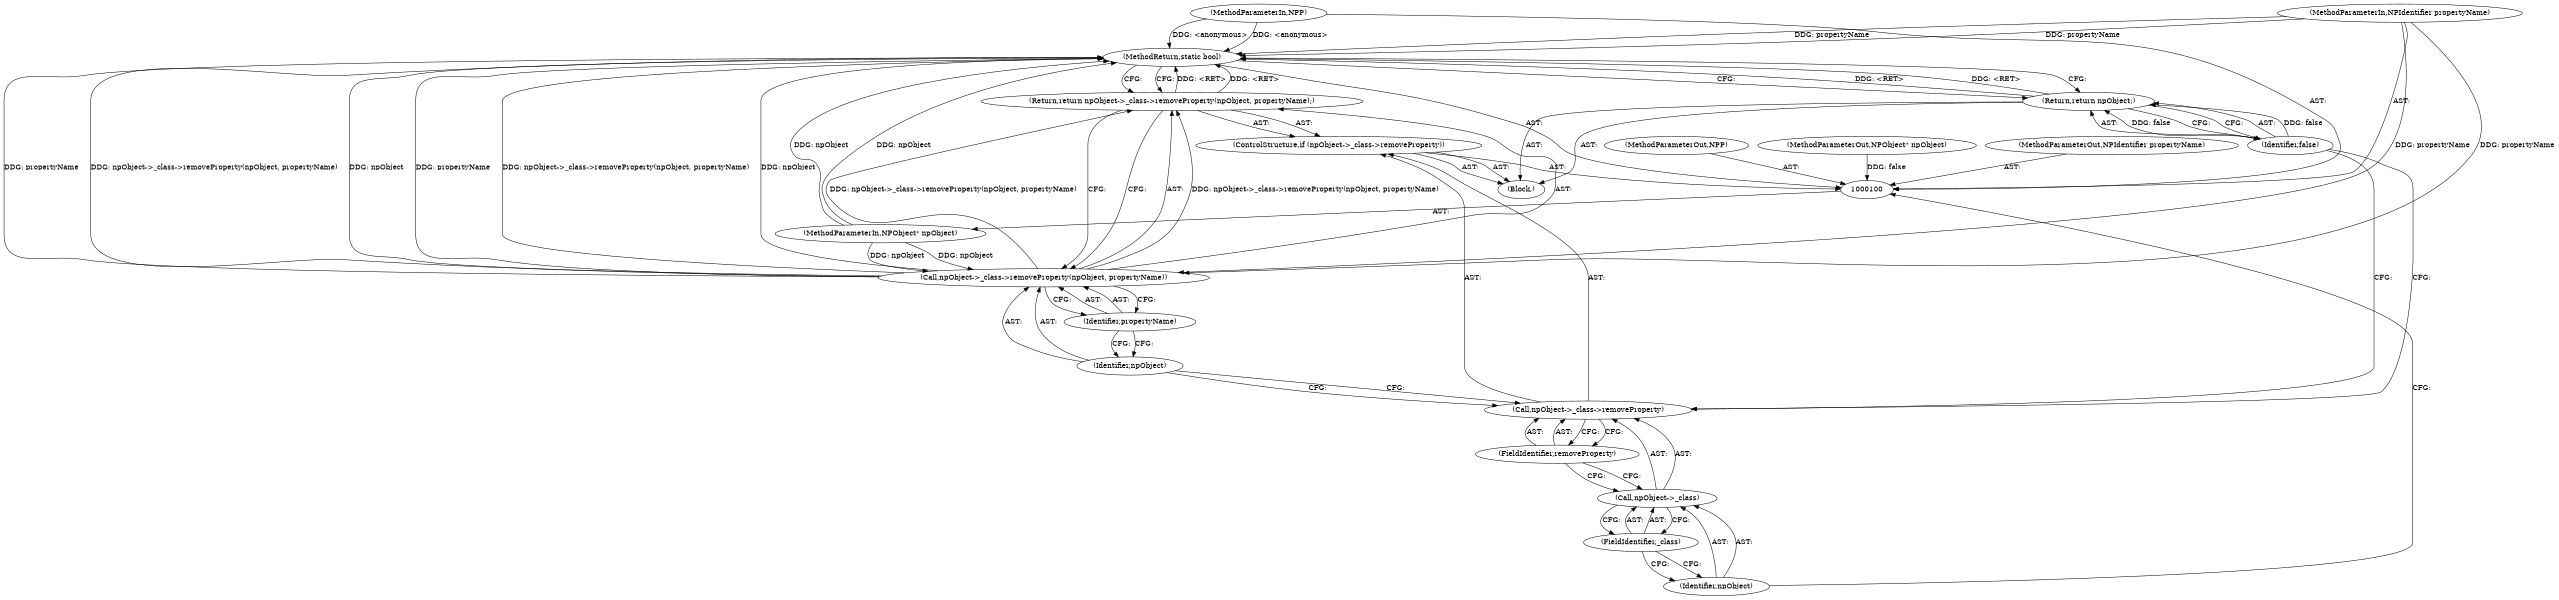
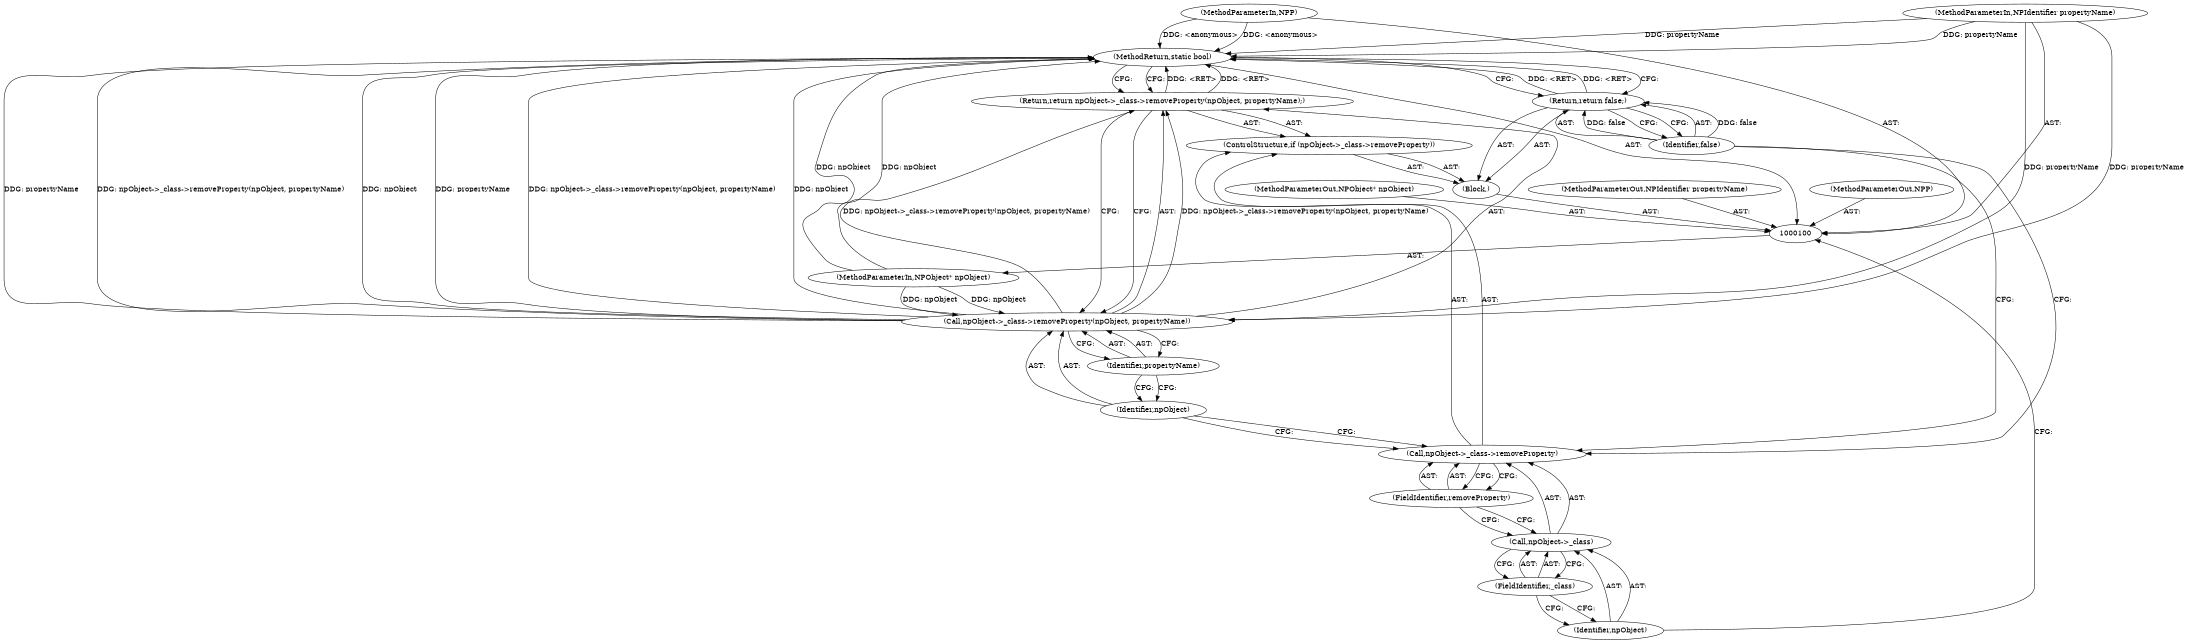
  digraph {
    n1 [label="(MethodReturn,static bool)"]
    n2 [label="(Return,return npObject->_class->removeProperty(npObject, propertyName);)"]
-   n3 [label="(Return,return npObject;)"]
+   n3 [label="(Return,return false;)"]
    1000100
    n5 [label="(Call,npObject->_class->removeProperty(npObject, propertyName))"]
    n6 [label="(ControlStructure,if (npObject->_class->removeProperty))"]
    n7 [label="(Block,)"]
    n8 [label="(Identifier,false)"]
    n9 [label="(MethodParameterIn,NPObject* npObject)"]
    n10 [label="(MethodParameterIn,NPP)"]
    n11 [label="(MethodParameterOut,NPP)"]
    n12 [label="(Identifier,propertyName)"]
    n13 [label="(MethodParameterOut,NPObject* npObject)"]
    n14 [label="(MethodParameterIn,NPIdentifier propertyName)"]
    n15 [label="(MethodParameterOut,NPIdentifier propertyName)"]
    n16 [label="(FieldIdentifier,_class)"]
    n17 [label="(Call,npObject->_class)"]
    n18 [label="(Identifier,npObject)"]
    n19 [label="(Call,npObject->_class->removeProperty)"]
    n20 [label="(FieldIdentifier,removeProperty)"]
    n21 [label="(Identifier,npObject)"]
    n1 -> n2 [label="CFG: "]
    n1 -> n2 [label="CFG: "]
    n1 -> n3 [label="CFG: "]
    n1 -> n3 [label="CFG: "]
    n1 -> 1000100 [label="AST: "]
    n2 -> n1 [label="DDG: <RET>"]
    n2 -> n1 [label="DDG: <RET>"]
    n2 -> n5 [label="CFG: "]
    n2 -> n5 [label="CFG: "]
    n2 -> n6 [label="AST: "]
    n2 -> n6 [label="AST: "]
    n3 -> n1 [label="DDG: <RET>"]
    n3 -> n1 [label="DDG: <RET>"]
    n3 -> n7 [label="AST: "]
    n3 -> n7 [label="AST: "]
    n3 -> n8 [label="CFG: "]
    n3 -> n8 [label="CFG: "]
    1000100 -> n9 [label="AST: "]
    n5 -> n1 [label="DDG: propertyName"]
    n5 -> n1 [label="DDG: npObject->_class->removeProperty(npObject, propertyName)"]
    n5 -> n1 [label="DDG: npObject"]
    n5 -> n1 [label="DDG: propertyName"]
    n5 -> n1 [label="DDG: npObject->_class->removeProperty(npObject, propertyName)"]
    n5 -> n1 [label="DDG: npObject"]
    n5 -> n2 [label="AST: "]
    n5 -> n2 [label="DDG: npObject->_class->removeProperty(npObject, propertyName)"]
    n5 -> n2 [label="AST: "]
    n5 -> n2 [label="DDG: npObject->_class->removeProperty(npObject, propertyName)"]
    n5 -> n12 [label="CFG: "]
    n5 -> n12 [label="CFG: "]
    n6 -> n7 [label="AST: "]
    n6 -> n7 [label="AST: "]
-   n6 -> 1000100 [label="AST: "]
+   n7 -> 1000100 [label="AST: "]
    n8 -> n3 [label="AST: "]
    n8 -> n3 [label="DDG: false"]
    n8 -> n3 [label="AST: "]
    n8 -> n3 [label="DDG: false"]
    n8 -> n19 [label="CFG: "]
    n8 -> n19 [label="CFG: "]
    n9 -> n1 [label="DDG: npObject"]
    n9 -> n1 [label="DDG: npObject"]
    n9 -> n5 [label="DDG: npObject"]
    n9 -> n5 [label="DDG: npObject"]
    n10 -> n1 [label="DDG: <anonymous>"]
    n10 -> n1 [label="DDG: <anonymous>"]
    n10 -> 1000100 [label="AST: "]
    n11 -> 1000100 [label="AST: "]
    n12 -> n5 [label="AST: "]
    n12 -> n5 [label="AST: "]
    n12 -> n21 [label="CFG: "]
    n12 -> n21 [label="CFG: "]
-   n13 -> 1000100 [label="DDG: false"]
+   n13 -> 1000100 [label="AST: "]
    n14 -> n1 [label="DDG: propertyName"]
    n14 -> n1 [label="DDG: propertyName"]
    n14 -> 1000100 [label="AST: "]
    n14 -> n5 [label="DDG: propertyName"]
    n14 -> n5 [label="DDG: propertyName"]
    n15 -> 1000100 [label="AST: "]
    n16 -> n17 [label="AST: "]
    n16 -> n17 [label="AST: "]
    n16 -> n18 [label="CFG: "]
    n16 -> n18 [label="CFG: "]
    n17 -> n16 [label="CFG: "]
    n17 -> n16 [label="CFG: "]
    n17 -> n19 [label="AST: "]
    n17 -> n19 [label="AST: "]
    n18 -> 1000100 [label="CFG: "]
    n18 -> n17 [label="AST: "]
    n18 -> n17 [label="AST: "]
    n19 -> n6 [label="AST: "]
    n19 -> n6 [label="AST: "]
    n19 -> n20 [label="CFG: "]
    n19 -> n20 [label="CFG: "]
    n20 -> n17 [label="CFG: "]
    n20 -> n17 [label="CFG: "]
    n20 -> n19 [label="AST: "]
    n20 -> n19 [label="AST: "]
    n21 -> n5 [label="AST: "]
    n21 -> n5 [label="AST: "]
    n21 -> n19 [label="CFG: "]
    n21 -> n19 [label="CFG: "]
  }
